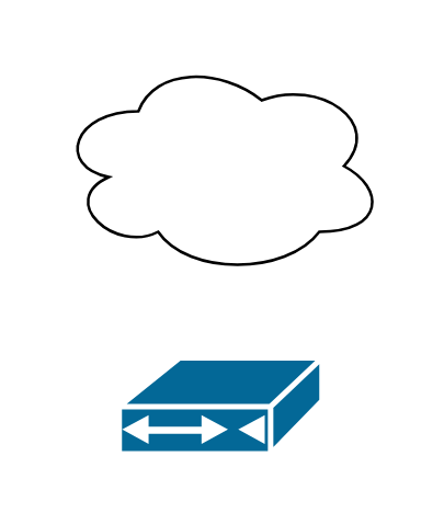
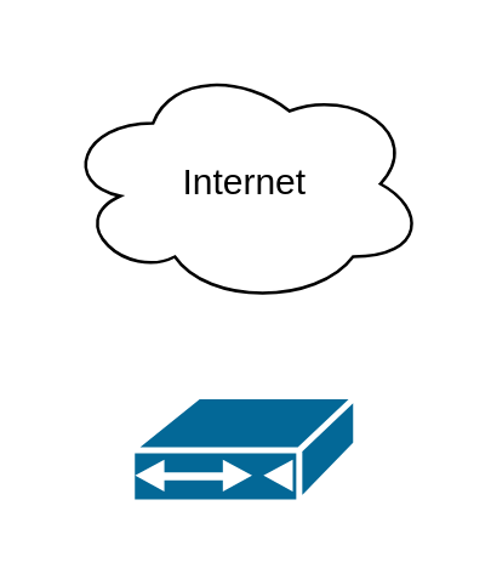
  <mxCell id="0" />
  <mxCell id="1" parent="0" />
  <mxCell id="2" value="" style="ellipse;shape=cloud;whiteSpace=wrap;html=1;" parent="1" vertex="1"><mxGeometry x="20" width="120" height="80" as="geometry" y="20" /></mxCell>
+ <mxCell id="3" value="Internet" style="text;html=1;resizable=0;autosize=1;align=center;verticalAlign=middle;points=[];fillColor=none;strokeColor=none;rounded=0;" parent="1" vertex="1"><mxGeometry x="50" y="50" width="60" height="20" as="geometry" /></mxCell>
  <mxCell id="4" value="" style="shape=mxgraph.cisco.modems_and_phones.cable_modem;html=1;pointerEvents=1;dashed=0;fillColor=#036897;strokeColor=#ffffff;strokeWidth=2;verticalLabelPosition=bottom;verticalAlign=top;align=center;outlineConnect=0;" parent="1" vertex="1"><mxGeometry x="43" y="130" width="74" height="35" as="geometry" /></mxCell>
